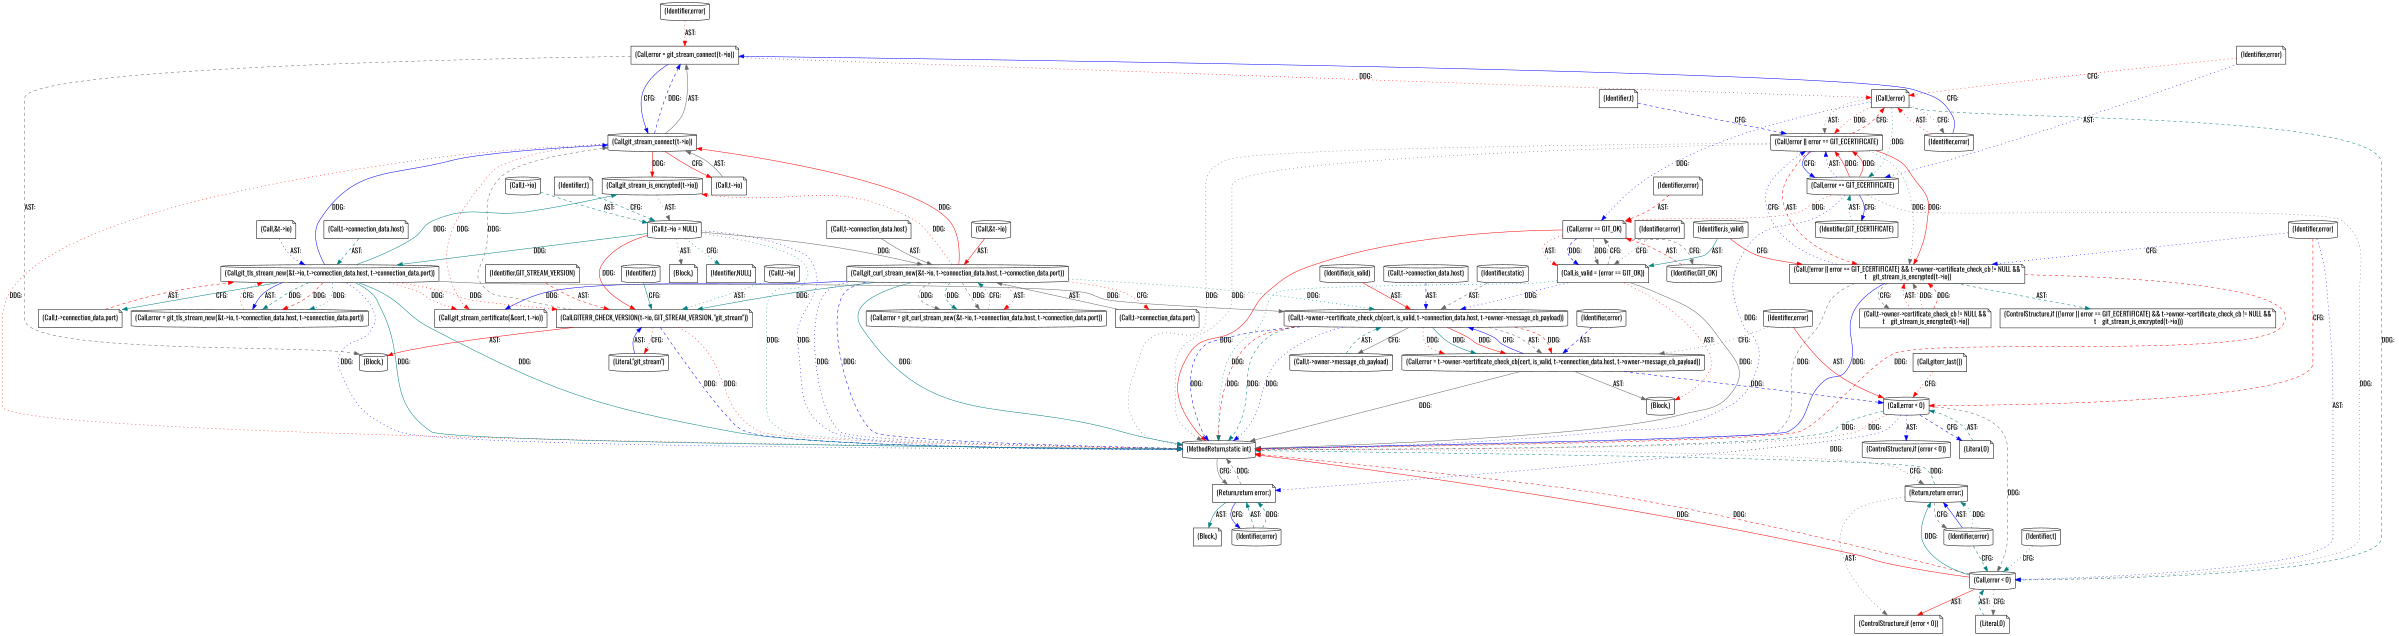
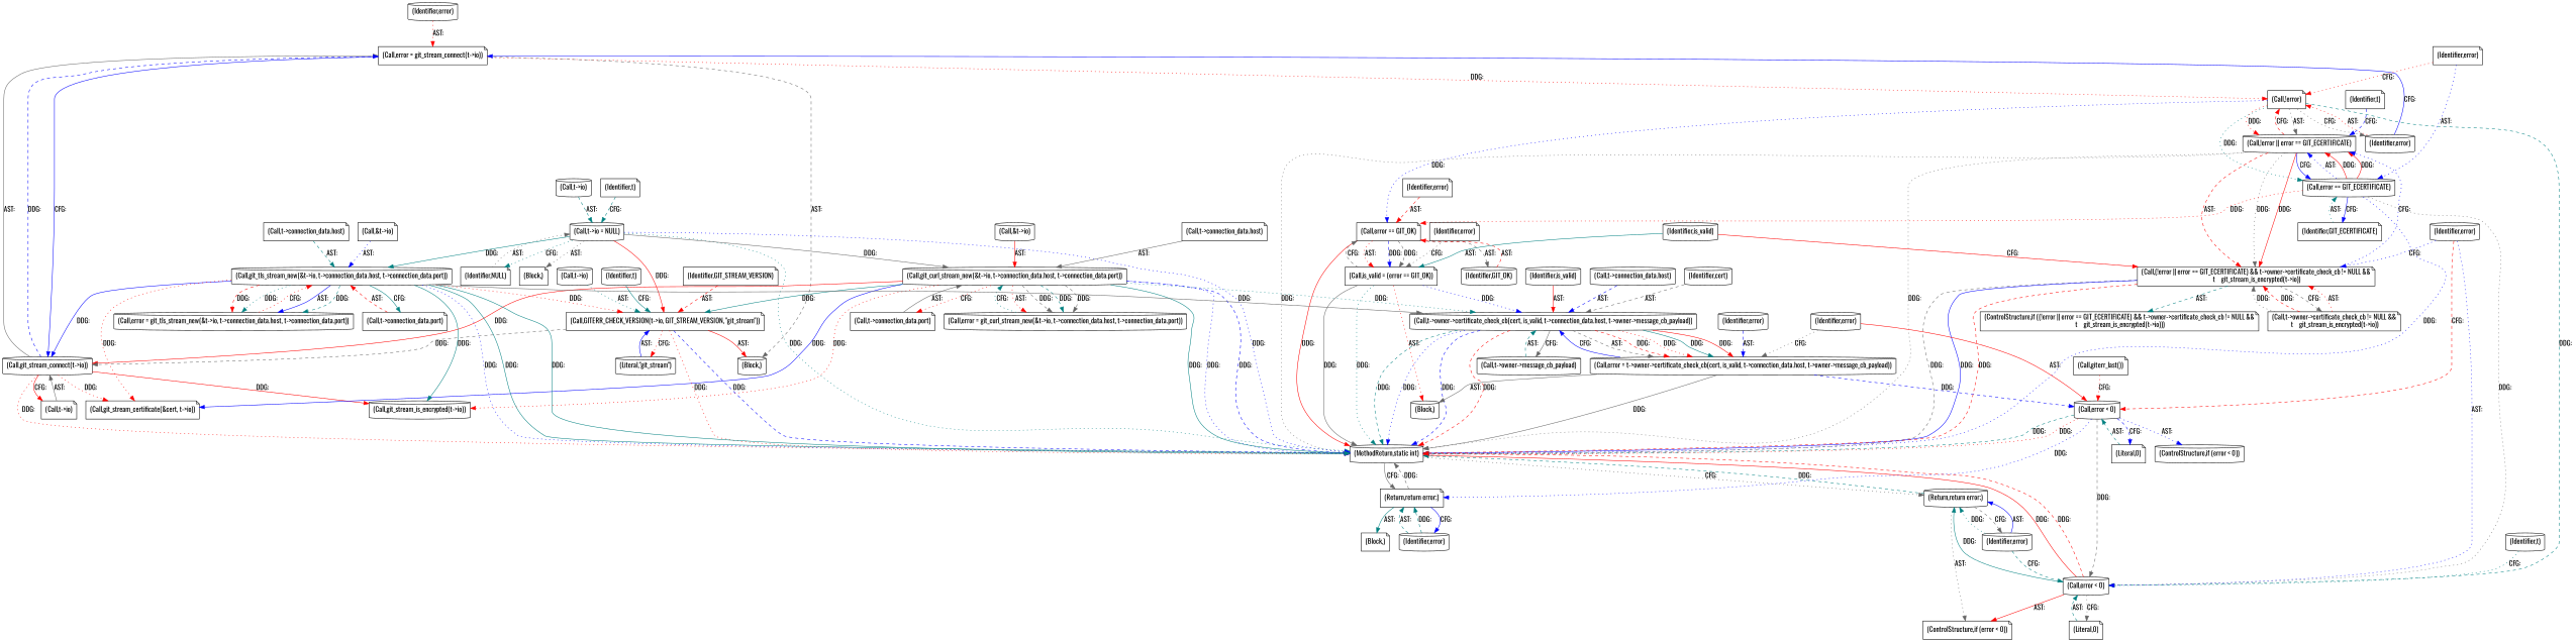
  digraph {
    fontname=Oswald
    node [fontname=Oswald shape=cylinder]
    edge [color=red fontname=Oswald style=dotted]
    n1 [label="(Call,error = git_stream_connect(t->io))" shape=note]
    n2 [label="(Call,git_stream_connect(t->io))"]
    n3 [label="(Call,!error)" shape=note]
    n4 [label="(Block,)"]
    n5 [label="(MethodReturn,static int)"]
    n6 [label="(Call,t->io)" shape=note]
    n7 [label="(Call,git_stream_certificate(&cert, t->io))" shape=note]
    n8 [label="(Call,git_stream_is_encrypted(t->io))"]
    n9 [label="(Call,!error || error == GIT_ECERTIFICATE)"]
    n10 [label="(Call,error == GIT_ECERTIFICATE)"]
    n11 [label="(Call,error == GIT_OK)" shape=note]
    n12 [label="(Call,error < 0)"]
    n13 [label="(Identifier,error)"]
    n14 [label="(Return,return error;)" shape=note]
    n15 [label="(Return,return error;)"]
    n16 [label="(Call,git_curl_stream_new(&t->io, t->connection_data.host, t->connection_data.port))"]
    n17 [label="(Call,GITERR_CHECK_VERSION(t->io, GIT_STREAM_VERSION, \"git_stream\"))" shape=note]
    n18 [label="(Call,t->owner->certificate_check_cb(cert, is_valid, t->connection_data.host, t->owner->message_cb_payload))"]
    n19 [label="(Call,t->connection_data.port)" shape=note]
    n20 [label="(Call,error = git_curl_stream_new(&t->io, t->connection_data.host, t->connection_data.port))"]
    n21 [label="(Literal,\"git_stream\")"]
    n22 [label="(Call,error = t->owner->certificate_check_cb(cert, is_valid, t->connection_data.host, t->owner->message_cb_payload))"]
    n23 [label="(Call,t->owner->message_cb_payload)"]
    n24 [label="(Call,t->io = NULL)"]
    n25 [label="(Call,git_tls_stream_new(&t->io, t->connection_data.host, t->connection_data.port))"]
    n26 [label="(Block,)" shape=note]
    n27 [label="(Identifier,NULL)" shape=note]
    n28 [label="(Call,error = git_tls_stream_new(&t->io, t->connection_data.host, t->connection_data.port))"]
    n29 [label="(Call,t->connection_data.port)" shape=note]
    n30 [label="(Call,(!error || error == GIT_ECERTIFICATE) && t->owner->certificate_check_cb != NULL &&\n \t    git_stream_is_encrypted(t->io))" shape=note]
-   n31 [label="(Identifier,GIT_ECERTIFICATE)"]
+   n31 [label="(Identifier,GIT_ECERTIFICATE)" shape=note]
    n32 [label="(Call,is_valid = (error == GIT_OK))" shape=note]
    n33 [label="(Identifier,GIT_OK)"]
    n34 [label="(Literal,0)" shape=note]
    n35 [label="(ControlStructure,if (error < 0))" shape=note]
    n36 [label="(Call,t->owner->certificate_check_cb != NULL &&\n \t    git_stream_is_encrypted(t->io))" shape=note]
    n37 [label="(ControlStructure,if ((!error || error == GIT_ECERTIFICATE) && t->owner->certificate_check_cb != NULL &&\n \t    git_stream_is_encrypted(t->io)))" shape=note]
    n38 [label="(Block,)"]
    n39 [label="(Call,error < 0)"]
    n40 [label="(Literal,0)" shape=note]
    n41 [label="(ControlStructure,if (error < 0))"]
    n42 [label="(Block,)" shape=note]
    n43 [label="(Identifier,error)"]
    n44 [label="(Identifier,error)"]
    n45 [label="(Identifier,error)"]
    n46 [label="(Identifier,t)" shape=note]
    n47 [label="(Call,t->io)"]
    n48 [label="(Identifier,is_valid)"]
    n49 [label="(Call,t->connection_data.host)"]
    n50 [label="(Identifier,error)" shape=note]
    n51 [label="(Identifier,is_valid)"]
    n52 [label="(Identifier,t)" shape=note]
-   n53 [label="(Identifier,static)"]
+   n53 [label="(Identifier,cert)"]
    n54 [label="(Call,t->connection_data.host)" shape=note]
    n55 [label="(Identifier,error)"]
    n56 [label="(Identifier,error)"]
    n57 [label="(Call,t->connection_data.host)" shape=note]
    n58 [label="(Identifier,t)"]
    n59 [label="(Identifier,error)" shape=note]
    n60 [label="(Identifier,GIT_STREAM_VERSION)" shape=note]
    n61 [label="(Call,&t->io)" shape=note]
    n62 [label="(Identifier,error)" shape=note]
    n63 [label="(Call,&t->io)"]
    n64 [label="(Identifier,error)"]
    n65 [label="(Call,t->io)"]
    n66 [label="(Call,giterr_last())" shape=note]
    n67 [label="(Identifier,t)"]
    n1 -> n2 [color=blue label="CFG: " style=solid]
    n1 -> n3 [label="DDG: "]
    n1 -> n4 [color=gray40 label="AST: " style=dashed]
    n2 -> n1 [color=gray40 label="AST: " style=solid]
    n2 -> n1 [color=blue label="DDG: " style=dashed]
    n2 -> n5 [label="DDG: "]
    n2 -> n6 [label="CFG: " style=solid]
    n2 -> n7 [label="DDG: "]
    n2 -> n8 [label="DDG: " style=solid]
    n3 -> n9 [color=gray40 label="AST: "]
    n3 -> n9 [label="DDG: "]
    n3 -> n10 [color=teal label="DDG: "]
    n3 -> n11 [color=blue label="DDG: "]
    n3 -> n12 [color=teal label="DDG: " style=dashed]
    n3 -> n13 [color=gray40 label="CFG: "]
    n5 -> n14 [color=gray40 label="CFG: " style=solid]
    n5 -> n15 [color=gray40 label="CFG: "]
    n6 -> n2 [color=gray40 label="AST: " style=solid]
    n9 -> n3 [label="CFG: " style=dashed]
    n9 -> n5 [color=gray40 label="DDG: "]
    n9 -> n5 [color=gray40 label="DDG: "]
    n9 -> n10 [color=blue label="CFG: " style=solid]
    n9 -> n30 [label="AST: " style=dashed]
    n9 -> n30 [color=gray40 label="DDG: "]
    n9 -> n30 [label="DDG: " style=solid]
    n10 -> n5 [color=blue label="DDG: "]
    n10 -> n9 [color=blue label="AST: "]
    n10 -> n9 [label="DDG: " style=solid]
    n10 -> n9 [label="DDG: " style=solid]
    n10 -> n11 [label="DDG: "]
    n10 -> n12 [color=gray40 label="DDG: "]
    n10 -> n31 [color=blue label="CFG: " style=solid]
    n11 -> n5 [label="DDG: " style=solid]
    n11 -> n32 [label="AST: "]
    n11 -> n32 [color=blue label="DDG: " style=dashed]
    n11 -> n32 [color=gray40 label="DDG: " style=dashed]
-   n11 -> n33 [color=gray40 label="CFG: " style=dashed]
+   n11 -> n33 [color=gray40 label="AST: " style=dashed]
    n12 -> n5 [label="DDG: " style=solid]
    n12 -> n5 [label="DDG: " style=dashed]
    n12 -> n15 [color=teal label="DDG: " style=solid]
    n12 -> n34 [color=gray40 label="CFG: "]
    n12 -> n35 [label="AST: " style=solid]
    n13 -> n1 [color=blue label="CFG: " style=solid]
    n13 -> n3 [label="AST: "]
    n14 -> n5 [color=gray40 label="DDG: " style=dashed]
    n14 -> n42 [color=teal label="AST: " style=solid]
    n14 -> n43 [color=blue label="CFG: " style=solid]
    n15 -> n5 [color=teal label="DDG: " style=dashed]
    n15 -> n35 [color=gray40 label="AST: "]
    n15 -> n44 [color=gray40 label="CFG: " style=dashed]
    n16 -> n2 [label="DDG: " style=solid]
    n16 -> n5 [color=blue label="DDG: "]
    n16 -> n5 [color=blue label="DDG: " style=dashed]
    n16 -> n5 [color=teal label="DDG: " style=solid]
    n16 -> n7 [color=blue label="DDG: " style=solid]
    n16 -> n8 [label="DDG: "]
    n16 -> n17 [color=teal label="DDG: " style=solid]
    n16 -> n18 [color=teal label="DDG: "]
    n16 -> n19 [label="CFG: "]
    n16 -> n20 [label="AST: "]
    n16 -> n20 [color=gray40 label="DDG: " style=dashed]
    n16 -> n20 [color=teal label="DDG: " style=dashed]
    n16 -> n20 [color=gray40 label="DDG: " style=dashed]
    n17 -> n2 [color=gray40 label="DDG: " style=dashed]
    n17 -> n4 [label="AST: " style=solid]
    n17 -> n5 [label="DDG: "]
    n17 -> n5 [color=blue label="DDG: " style=dashed]
    n17 -> n21 [label="CFG: "]
    n18 -> n5 [color=teal label="DDG: " style=dashed]
    n18 -> n5 [color=blue label="DDG: "]
    n18 -> n5 [color=blue label="DDG: " style=dashed]
    n18 -> n5 [label="DDG: " style=dashed]
    n18 -> n22 [color=gray40 label="AST: " style=dashed]
    n18 -> n22 [label="DDG: " style=dashed]
    n18 -> n22 [label="DDG: "]
    n18 -> n22 [color=teal label="DDG: " style=solid]
    n18 -> n22 [label="DDG: " style=solid]
    n18 -> n23 [color=gray40 label="CFG: " style=solid]
    n19 -> n16 [color=gray40 label="AST: " style=solid]
    n20 -> n16 [color=teal label="CFG: "]
    n21 -> n17 [color=blue label="AST: " style=solid]
    n22 -> n5 [color=gray40 label="DDG: " style=solid]
    n22 -> n18 [color=blue label="CFG: " style=solid]
    n22 -> n38 [color=gray40 label="AST: " style=solid]
    n22 -> n39 [color=blue label="DDG: " style=dashed]
    n23 -> n18 [color=teal label="AST: " style=dashed]
    n24 -> n5 [color=teal label="DDG: "]
    n24 -> n5 [color=blue label="DDG: "]
    n24 -> n16 [color=gray40 label="DDG: " style=solid]
    n24 -> n17 [label="DDG: " style=solid]
    n24 -> n25 [color=teal label="DDG: " style=solid]
    n24 -> n26 [color=gray40 label="AST: "]
    n24 -> n27 [color=teal label="CFG: "]
    n25 -> n2 [color=blue label="DDG: " style=solid]
    n25 -> n5 [color=blue label="DDG: "]
    n25 -> n5 [color=teal label="DDG: " style=solid]
    n25 -> n5 [color=teal label="DDG: " style=solid]
    n25 -> n7 [label="DDG: "]
    n25 -> n8 [color=teal label="DDG: " style=solid]
    n25 -> n17 [label="DDG: "]
    n25 -> n18 [color=gray40 label="DDG: " style=solid]
    n25 -> n28 [color=blue label="AST: " style=solid]
    n25 -> n28 [color=teal label="DDG: " style=dashed]
    n25 -> n28 [label="DDG: " style=dashed]
    n25 -> n28 [color=teal label="DDG: "]
    n25 -> n29 [color=teal label="CFG: " style=solid]
-   n8 -> n24 [color=gray40 label="AST: "]
+   n27 -> n24 [color=gray40 label="AST: "]
    n28 -> n25 [label="CFG: "]
    n29 -> n25 [label="AST: " style=dashed]
    n30 -> n5 [color=gray40 label="DDG: " style=dashed]
    n30 -> n5 [color=blue label="DDG: " style=solid]
    n30 -> n5 [label="DDG: " style=dashed]
    n30 -> n9 [color=blue label="CFG: "]
    n30 -> n36 [color=gray40 label="CFG: " style=dashed]
    n30 -> n37 [color=teal label="AST: " style=dashed]
    n31 -> n10 [color=teal label="AST: "]
    n32 -> n5 [color=gray40 label="DDG: " style=solid]
    n32 -> n5 [color=teal label="DDG: "]
    n32 -> n11 [color=gray40 label="CFG: " style=dashed]
    n32 -> n18 [color=blue label="DDG: "]
    n32 -> n38 [label="AST: "]
    n33 -> n11 [label="AST: " style=dashed]
    n34 -> n12 [color=teal label="AST: " style=dashed]
    n36 -> n30 [label="AST: "]
    n36 -> n30 [color=gray40 label="DDG: "]
    n36 -> n30 [label="DDG: " style=dashed]
    n39 -> n5 [color=teal label="DDG: " style=dashed]
    n39 -> n5 [label="DDG: "]
    n39 -> n12 [color=gray40 label="DDG: " style=dashed]
    n39 -> n14 [color=blue label="DDG: "]
    n39 -> n40 [color=blue label="CFG: " style=dashed]
    n39 -> n41 [color=blue label="AST: "]
    n40 -> n39 [color=teal label="AST: " style=dashed]
    n43 -> n14 [color=teal label="AST: " style=dashed]
    n43 -> n14 [color=teal label="DDG: " style=dashed]
    n44 -> n12 [color=teal label="CFG: " style=dashed]
    n44 -> n15 [color=blue label="AST: " style=solid]
    n44 -> n15 [color=teal label="DDG: "]
    n45 -> n22 [color=gray40 label="CFG: "]
    n45 -> n39 [label="AST: " style=solid]
    n46 -> n9 [color=blue label="CFG: " style=dashed]
    n47 -> n24 [color=teal label="AST: " style=dashed]
    n48 -> n18 [label="AST: " style=solid]
    n49 -> n18 [color=blue label="AST: " style=dashed]
    n50 -> n3 [label="CFG: "]
    n50 -> n10 [color=blue label="AST: "]
    n51 -> n30 [label="CFG: " style=solid]
    n51 -> n32 [color=teal label="AST: " style=solid]
    n52 -> n24 [color=teal label="CFG: " style=dashed]
    n53 -> n18 [color=gray40 label="AST: " style=dashed]
    n54 -> n25 [color=teal label="AST: " style=dashed]
    n55 -> n1 [label="AST: "]
    n56 -> n22 [color=blue label="AST: " style=dashed]
    n57 -> n16 [color=gray40 label="AST: " style=solid]
    n58 -> n12 [color=teal label="CFG: "]
    n59 -> n32 [color=gray40 label="CFG: "]
    n60 -> n17 [label="AST: " style=dashed]
    n61 -> n25 [color=blue label="AST: "]
    n62 -> n11 [label="AST: " style=dashed]
    n63 -> n16 [label="AST: " style=solid]
    n64 -> n12 [color=blue label="AST: "]
    n64 -> n30 [color=blue label="CFG: "]
    n64 -> n39 [label="CFG: " style=dashed]
    n65 -> n17 [color=teal label="AST: "]
    n66 -> n39 [label="CFG: "]
    n67 -> n17 [color=teal label="CFG: " style=solid]
  }
